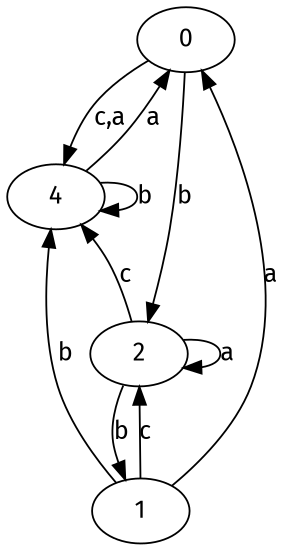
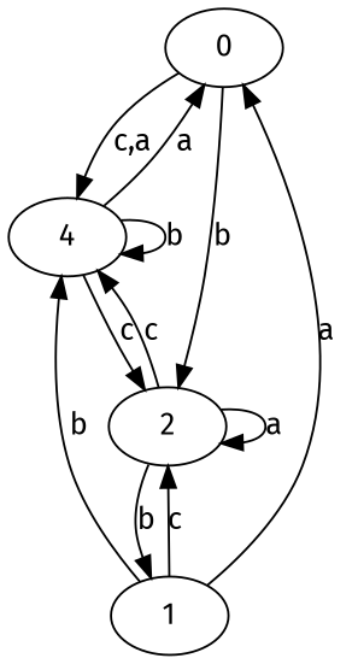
  digraph {
    d2tdocpreamble="\usetikzlibrary{automata}"
    d2tfigpreamble="\tikzstyle{every state}= [ draw=blue!50,very thick,fill=blue!20]  \tikzstyle{auto}= [fill=white]"
    fontname="Fira Sans"
    ranksep=0.5
    node [fontname="Fira Sans" style=state]
    edge [fontname="Fira Sans" lblstyle=auto topath="bend right"]
    n1 [label=0]
    n2 [label=4 style="state, initial"]
    n3 [label=2 style="state, accepting"]
    n4 [label=1]
    n1 -> n2 [label="c,a"]
    n1 -> n3 [label=b]
    n2 -> n1 [label=a]
    n2 -> n2 [label=b topath="loop above"]
+   n2 -> n3 [label=c]
    n3 -> n2 [label=c]
    n3 -> n3 [label=a topath="loop above"]
    n3 -> n4 [label=b]
    n4 -> n1 [label=a]
    n4 -> n2 [label=b]
    n4 -> n3 [label=c]
  }
